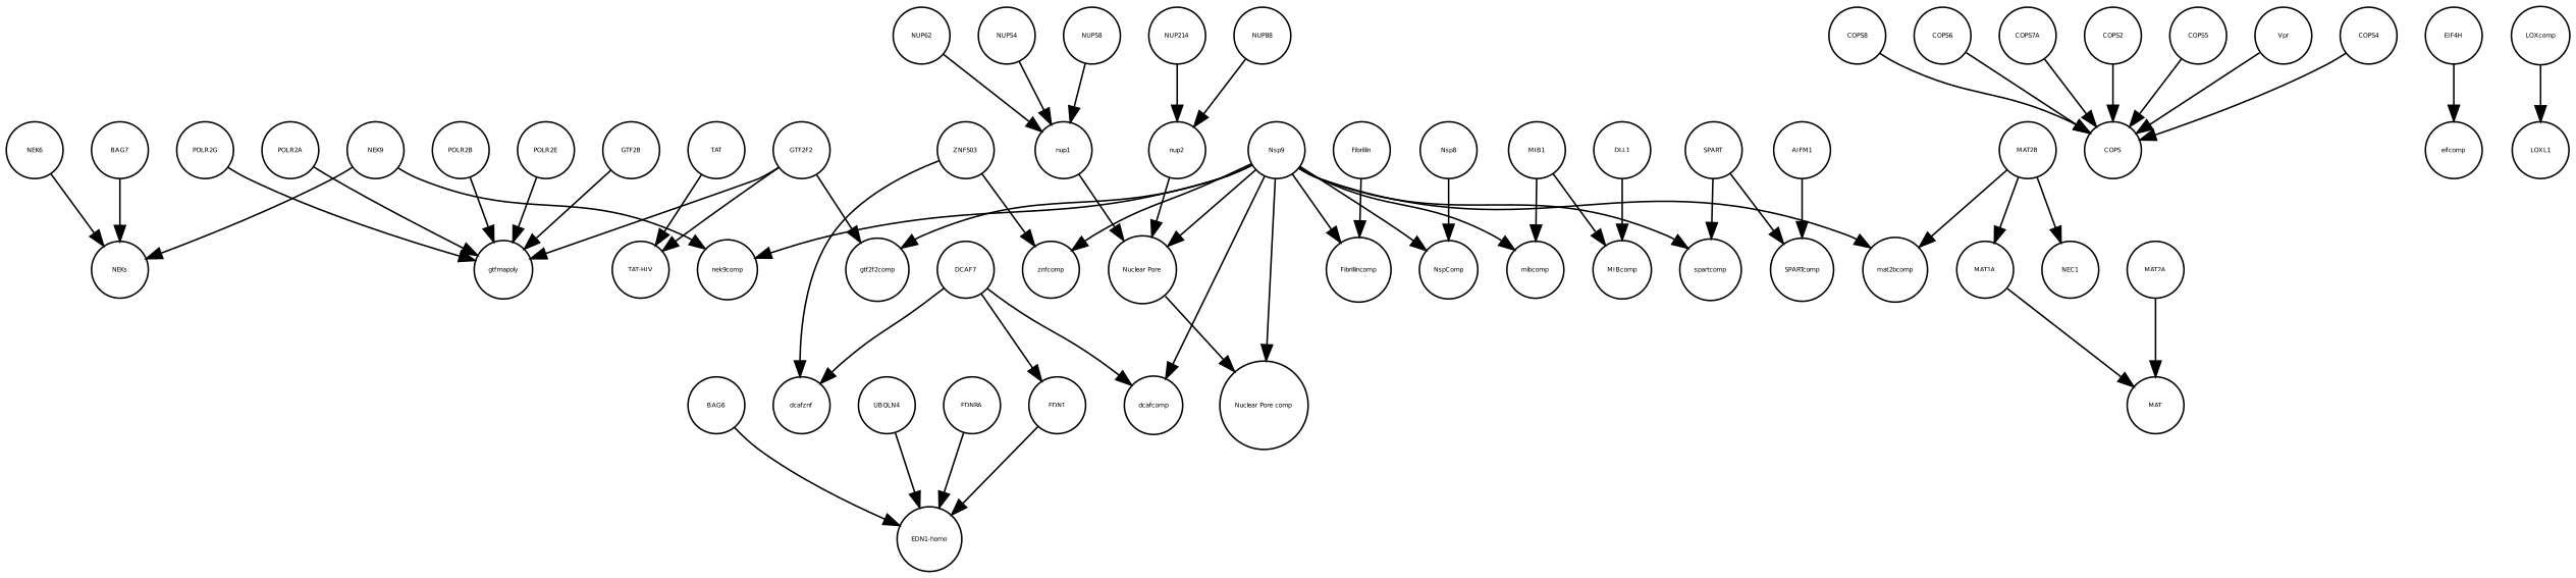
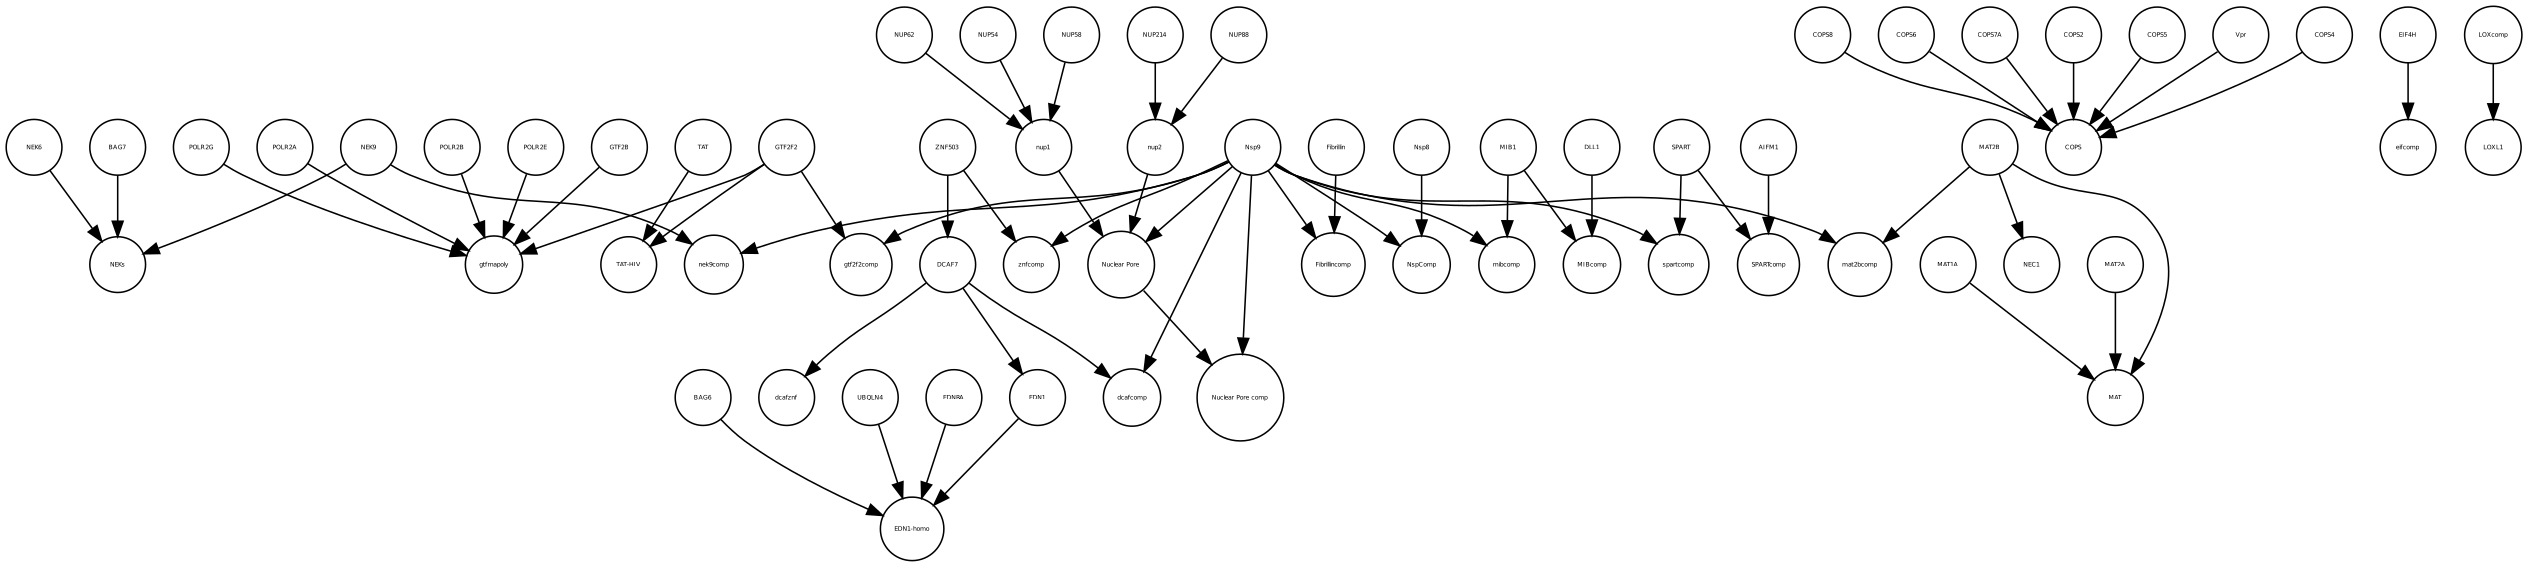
  strict digraph {
    fontname="DejaVu Sans"
    node [bipartite=0 cls=macromolecule fontname="DejaVu Sans" fontsize=4 shape=circle]
    edge [fontname="DejaVu Sans" interaction_type=production]
    n1 [cls=complex label="EDN1-homo"]
    n2 [annotation=urn_miriam_uniprot_Q8TD19 label=NEK9]
    n3 [cls=complex label=nek9comp]
    n4 [cls=complex label=NEKs]
    n5 [label=AIFM1]
    n6 [cls=complex label=SPARTcomp]
    n7 [label=BAG6]
    n8 [label=POLR2E]
    n9 [cls=complex label=gtfrnapoly]
    n10 [annotation="urn_miriam_uniprot_P13984|urn_miriam_pubmed_10428810" label=GTF2F2]
    n11 [cls=complex label=gtf2f2comp]
    n12 [cls=complex label="TAT-HIV"]
    n13 [label=COPS8]
    n14 [cls=complex label=COPS]
    n15 [label=GTF2B]
    n16 [cls=complex label=NEC1]
    n17 [annotation="urn_miriam_uniprot_P61962|urn_miriam_pubmed_16887337|urn_miriam_pubmed_16949367" label=DCAF7]
    n18 [cls=complex label=dcafcomp]
    n19 [cls=complex label=dcafznf]
    n20 [annotation=urn_miriam_uniprot_P05305 label=EDN1]
    n21 [annotation=urn_miriam_uniprot_P35658 label=NUP214]
    n22 [cls=complex label=nup2]
    n23 [cls=complex label="Nuclear Pore"]
    n24 [cls=complex label=MAT]
    n25 [cls=complex label=MIBcomp]
    n26 [annotation=urn_miriam_uniprot_Q96F45 label=ZNF503]
    n27 [cls=complex label=znfcomp]
    n28 [annotation=urn_miriam_uniprot_Q7Z3B4 label=NUP54]
    n29 [cls=complex label=nup1]
    n30 [annotation="urn_miriam_uniprot_P0DTD1|urn_miriam_ncbiprotein_YP_009725305" label=Nsp9]
    n31 [cls=complex label=mibcomp]
    n32 [cls=complex label=spartcomp]
    n33 [cls=complex label=Fibrillincomp]
    n34 [cls=complex label=mat2bcomp]
    n35 [cls=complex label="Nuclear Pore comp"]
    n36 [cls=complex label=NspComp]
    n37 [cls=complex label=eifcomp]
    n38 [label=COPS6]
    n39 [label=POLR2B]
    n40 [label=COPS7A]
    n41 [label=DLL1]
    n42 [annotation=urn_miriam_uniprot_Q8N0X7 label=SPART]
    n43 [annotation=urn_miriam_uniprot_Q9BVL2 label=NUP58]
    n44 [label=COPS2]
    n45 [label=MAT1A]
    n46 [label=UBQLN4]
    n47 [annotation="urn_miriam_uniprot_Q86YT6|urn_miriam_pubmed_24185901" label=MIB1]
    n48 [cls=complex label=Fibrillin]
    n49 [label=COPS5]
    n50 [cls=complex label=LOXcomp]
    n51 [label=LOXL1]
    n52 [label=BAG7]
    n53 [label=Vpr]
    n54 [label=EDNRA]
    n55 [annotation="urn_miriam_uniprot_Q15056|urn_miriam_pubmed_10585411|urn_miriam_pubmed_11418588" label=EIF4H]
    n56 [label=MAT2A]
    n57 [annotation="urn_miriam_uniprot_Q99567|urn_miriam_pubmed_30543681" label=NUP88]
    n58 [annotation=urn_miriam_uniprot_P37198 label=NUP62]
    n59 [annotation="urn_miriam_uniprot_P0DTD1|urn_miriam_ncbiprotein_YP_009725304" label=Nsp8]
    n60 [label=NEK6]
    n61 [annotation="urn_miriam_uniprot_Q9NZL9|urn_miriam_pubmed_10644686|urn_miriam_pubmed_23189196|urn_miriam_pubmed_25075345|urn_miriam_pubmed_23425511" label=MAT2B]
    n62 [annotation=urn_miriam_uniprot_P30876 label=POLR2A]
    n63 [label=TAT]
    n64 [label=POLR2G]
    n65 [label=COPS4]
    n2 -> n3
    n2 -> n4
    n5 -> n6
    n7 -> n1
    n8 -> n9
    n10 -> n9
    n10 -> n11
    n10 -> n12
    n13 -> n14
    n15 -> n9
    n17 -> n18
    n17 -> n19
    n17 -> n20 [annotation=urn_miriam_pubmed_27880803 interaction_type=catalysis]
    n20 -> n1
    n21 -> n22
    n22 -> n23
    n23 -> n35
-   n26 -> n19
+   n26 -> n17
    n26 -> n27
    n28 -> n29
    n29 -> n23
    n30 -> n3
    n30 -> n11
    n30 -> n18
    n30 -> n23
    n30 -> n27
    n30 -> n31
    n30 -> n32
    n30 -> n33
    n30 -> n34
    n30 -> n35
    n30 -> n36
    n38 -> n14
    n39 -> n9
    n40 -> n14
    n41 -> n25
    n42 -> n6
    n42 -> n32
    n43 -> n29
    n44 -> n14
    n45 -> n24
    n46 -> n1
    n47 -> n25
    n47 -> n31
    n48 -> n33
    n49 -> n14
    n50 -> n51
    n52 -> n4
    n53 -> n14
    n54 -> n1
    n55 -> n37
    n56 -> n24
    n57 -> n22
    n58 -> n29
    n59 -> n36
    n60 -> n4
    n61 -> n16
-   n61 -> n45
+   n61 -> n24
    n61 -> n34
    n62 -> n9
    n63 -> n12
    n64 -> n9
    n65 -> n14
  }
